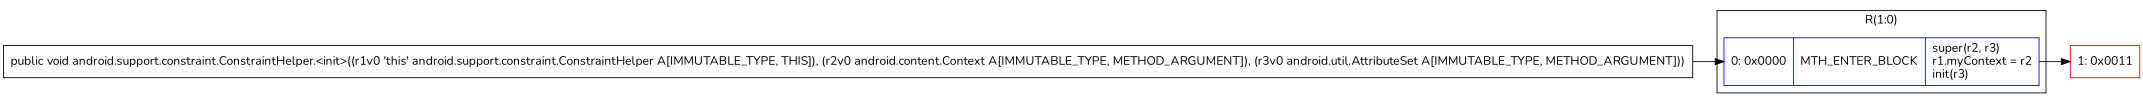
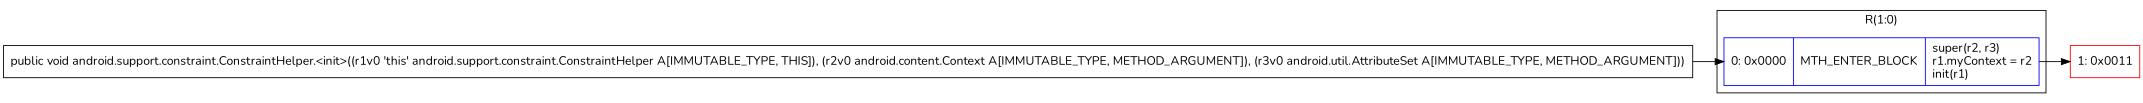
  digraph {
    rankdir=LR
    fontname=Nunito
    node [shape=record fontname=Nunito]
    edge [fontname=Nunito]
-   n1 [color=blue label="{0\:\ 0x0000|MTH_ENTER_BLOCK\l|super(r2, r3)\lr1.myContext = r2\linit(r3)\l}"]
+   n1 [color=blue label="{0\:\ 0x0000|MTH_ENTER_BLOCK\l|super(r2, r3)\lr1.myContext = r2\linit(r1)\l}"]
    n2 [color=red label="{1\:\ 0x0011}"]
    n3 [label="{public void android.support.constraint.ConstraintHelper.\<init\>((r1v0 'this' android.support.constraint.ConstraintHelper A[IMMUTABLE_TYPE, THIS]), (r2v0 android.content.Context A[IMMUTABLE_TYPE, METHOD_ARGUMENT]), (r3v0 android.util.AttributeSet A[IMMUTABLE_TYPE, METHOD_ARGUMENT])) }"]
    subgraph cluster_1 {
      label="R(1:0)"
      n1
    }
    n1 -> n2
    n3 -> n1
  }
